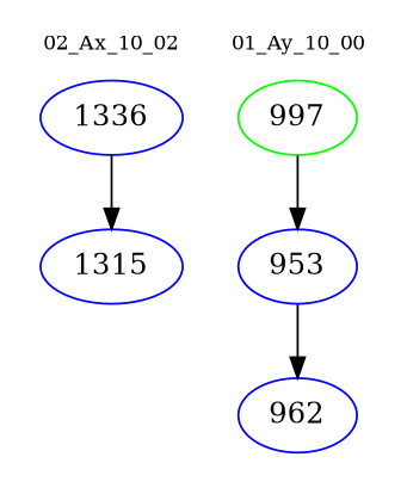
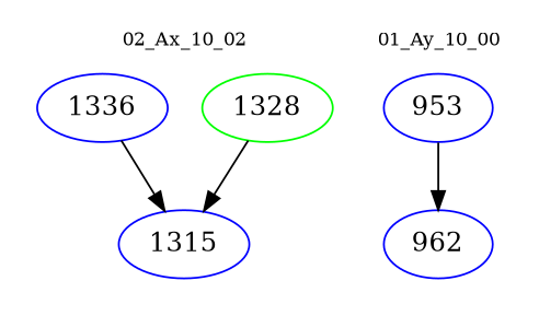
  digraph {
    node [color=blue]
    edge [color=black]
+   n1 [color=green label=1328]
    n2 [label=1315]
    n3 [label=1336]
-   n4 [color=green label=997]
    n5 [label=953]
    n6 [label=962]
    subgraph cluster_1 {
      color=white
      fontsize=10
      label="02_Ax_10_02"
+     n1
      n2
      n3
    }
    subgraph cluster_2 {
      color=white
      fontsize=10
      label="01_Ay_10_00"
-     n4
      n5
      n6
    }
+   n1 -> n2
    n3 -> n2
-   n4 -> n5
    n5 -> n6
  }
